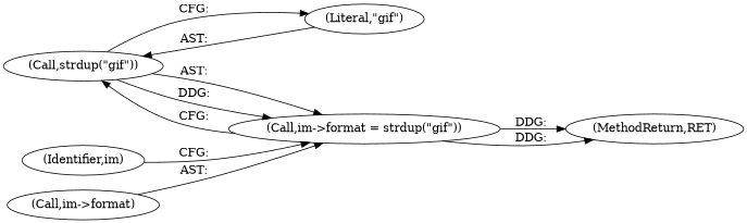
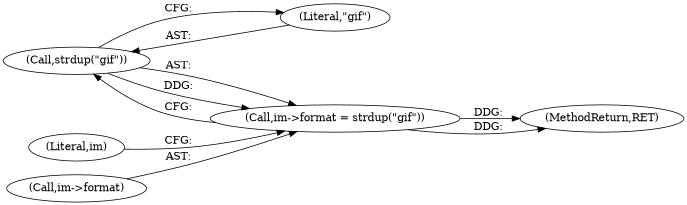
  digraph {
    rankdir=LR
    n1 [label="(Call,strdup(\"gif\"))"]
    n2 [label="(Call,im->format = strdup(\"gif\"))"]
    n3 [label="(Literal,\"gif\")"]
    n4 [label="(MethodReturn,RET)"]
-   n5 [label="(Identifier,im)"]
+   n5 [label="(Literal,im)"]
    n6 [label="(Call,im->format)"]
    n1 -> n2 [label="AST: "]
    n1 -> n2 [label="DDG: "]
    n1 -> n3 [label="CFG: "]
    n2 -> n1 [label="CFG: "]
    n2 -> n4 [label="DDG: "]
    n2 -> n4 [label="DDG: "]
    n3 -> n1 [label="AST: "]
    n5 -> n2 [label="CFG: "]
    n6 -> n2 [label="AST: "]
  }
